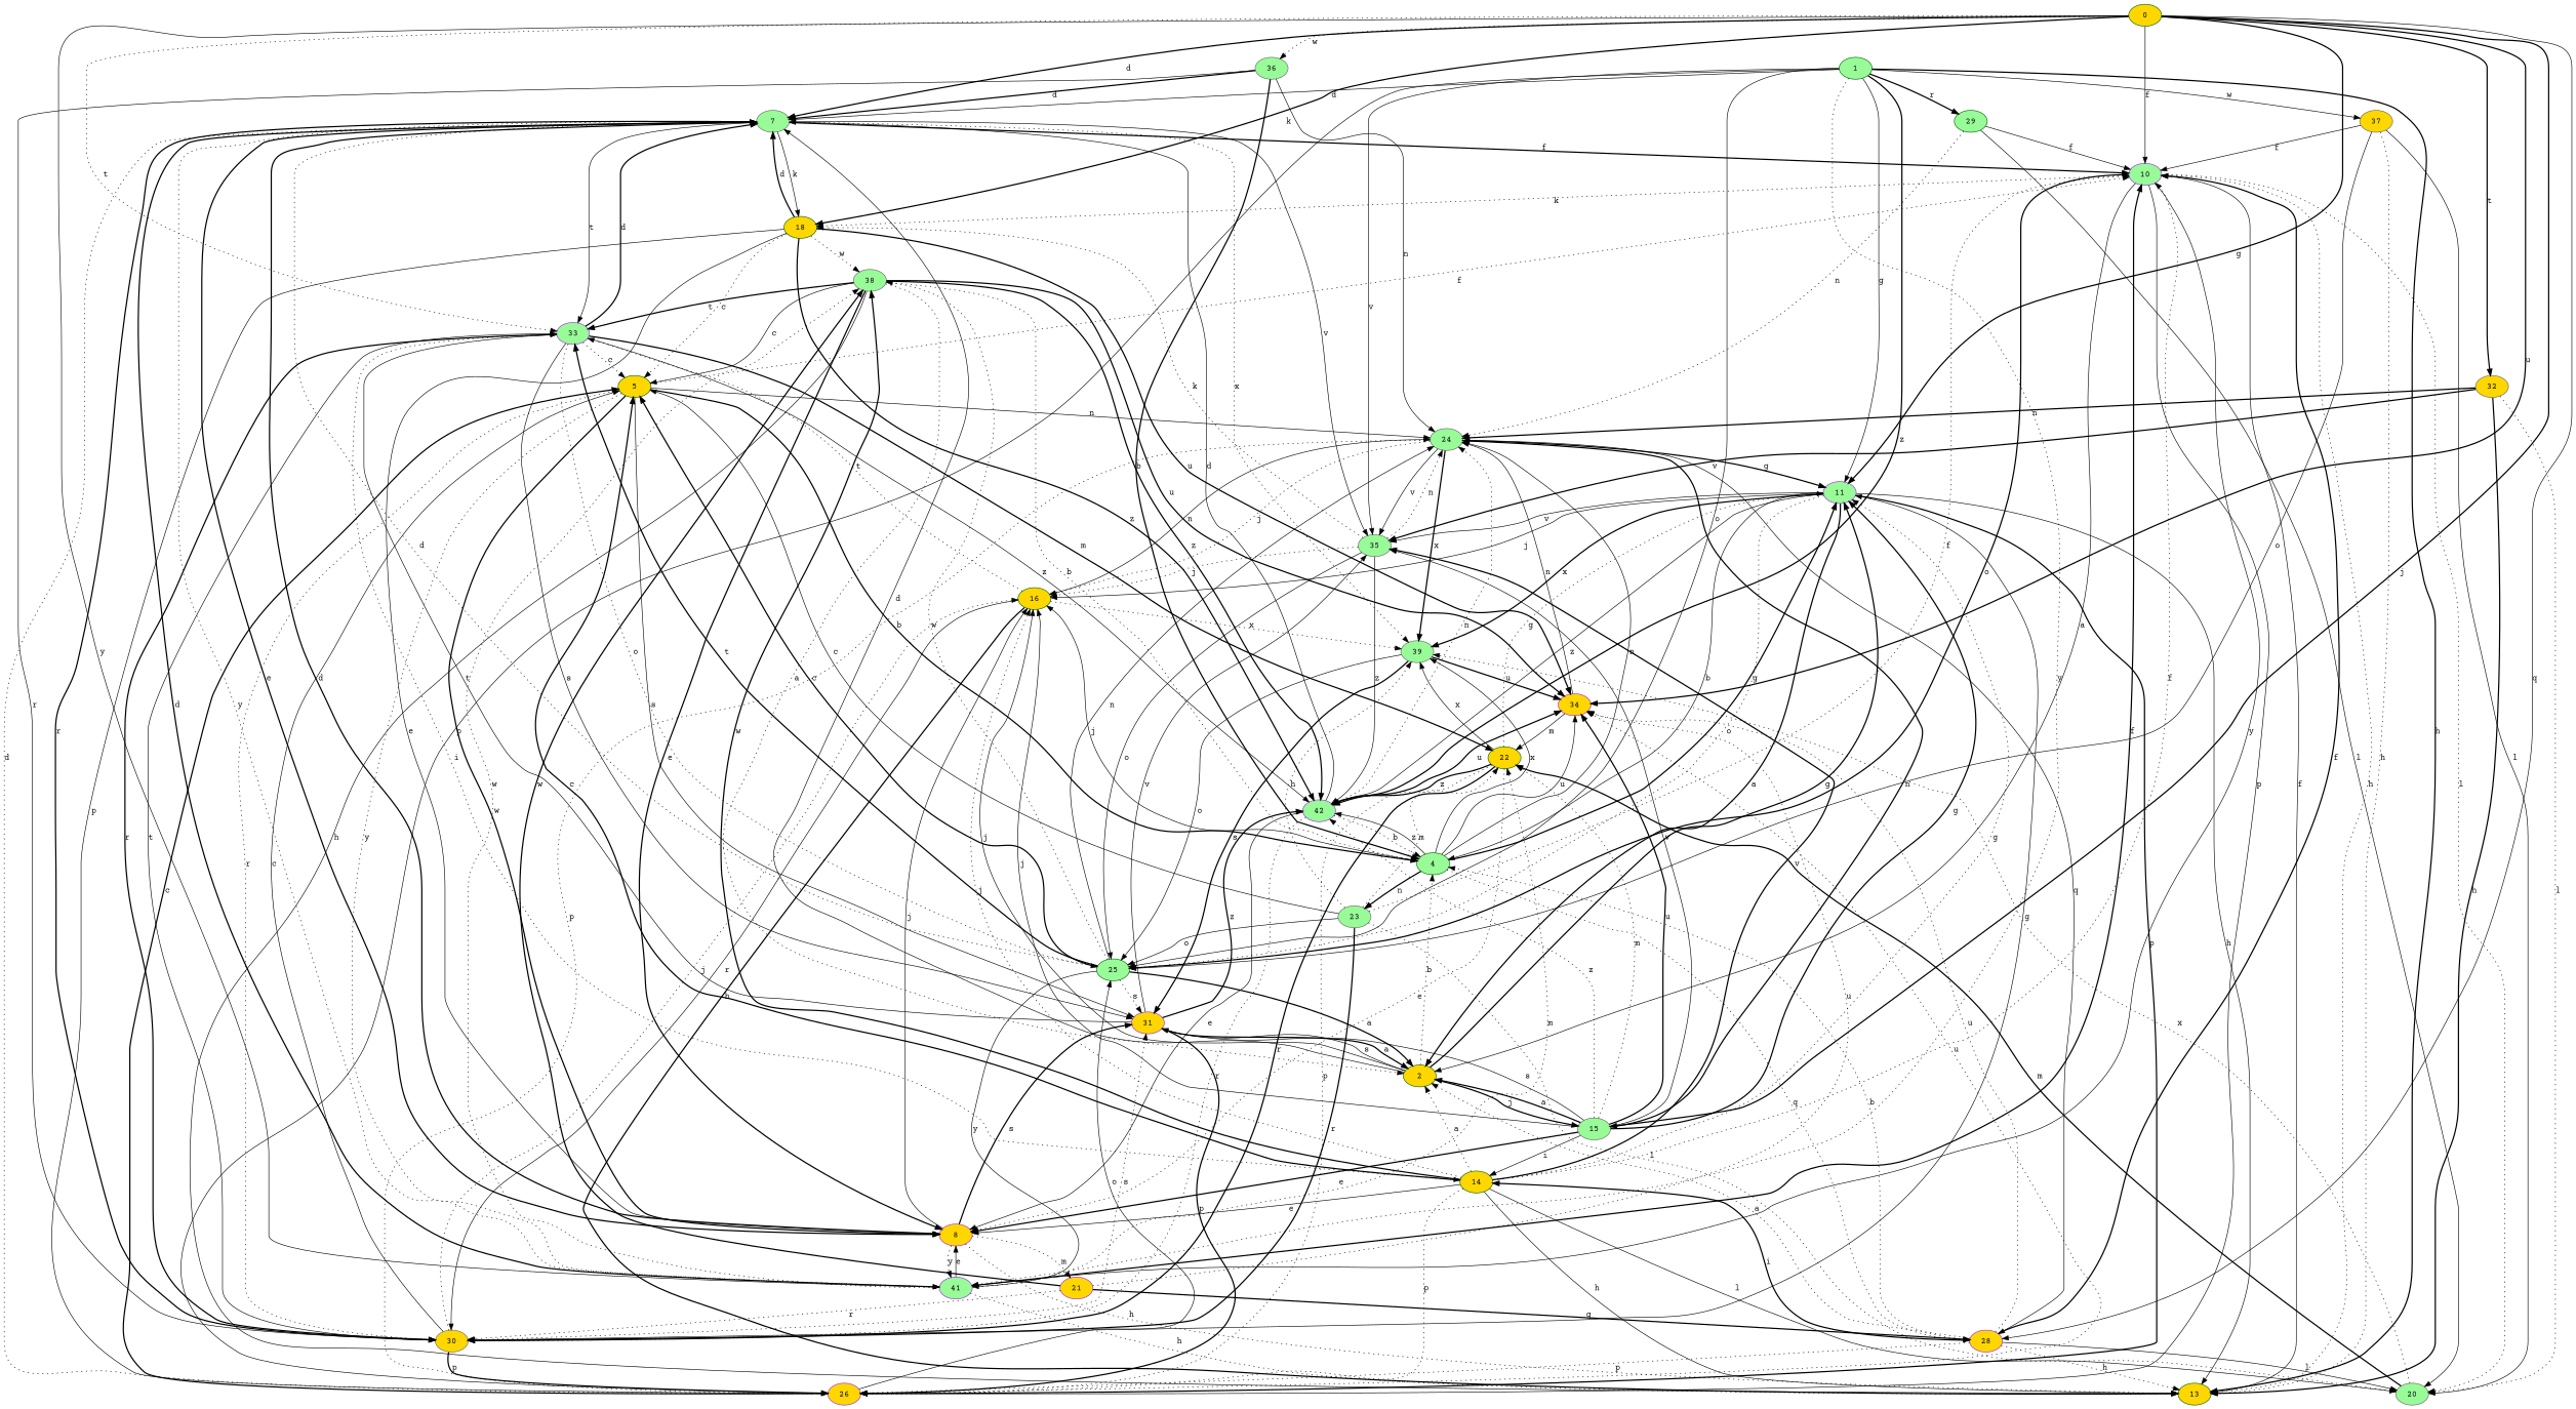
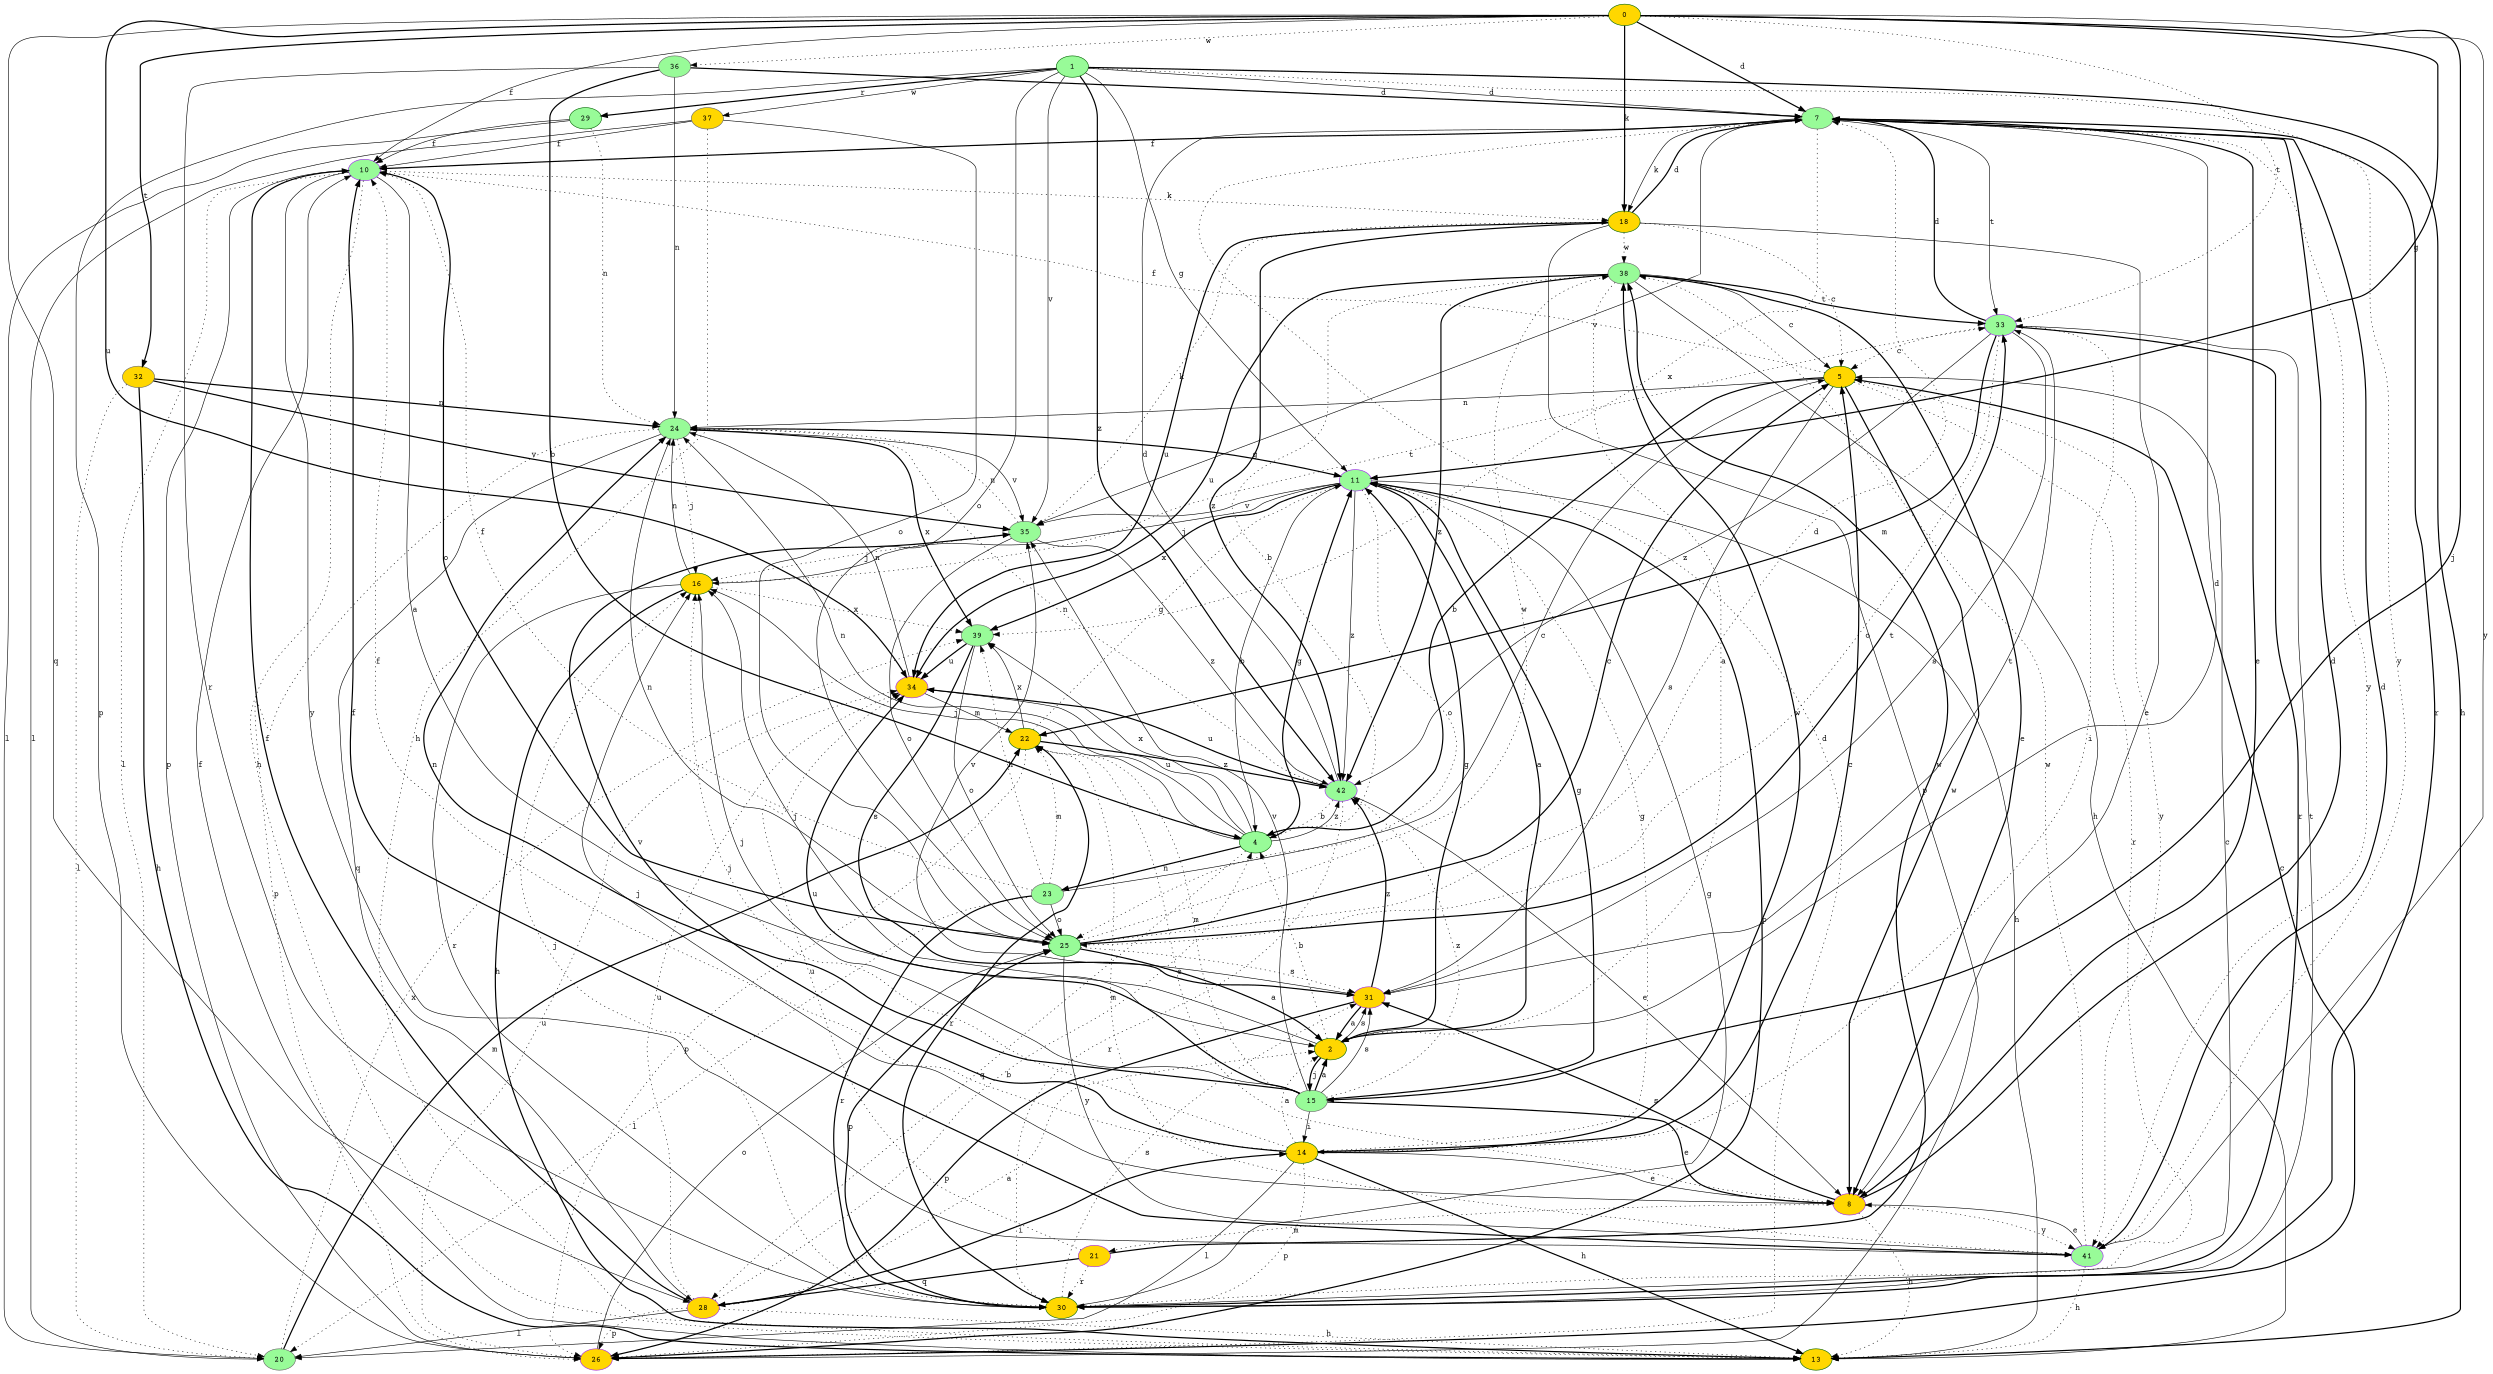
  strict digraph {
    fontname="Courier Prime"
    node [color=darkgreen fillcolor=palegreen fontname="Courier Prime" style=filled]
    edge [fontname="Courier Prime" style=solid]
    0 [fillcolor=gold]
    7 [color=gray40]
    10 [color=purple]
    11 [color=purple]
    15 [color=gray40]
    18 [fillcolor=gold]
    28 [color=purple fillcolor=gold]
    32 [color=gray40 fillcolor=gold]
    33 [color=purple]
    34 [color=purple fillcolor=gold]
    36 [color=gray40]
    41 [color=purple]
    35 [color=gray40]
    39 [color=gray40]
-   30 [color=gray40 fillcolor=gold]
+   30 [fillcolor=gold]
    8 [color=purple fillcolor=gold]
    13 [fillcolor=gold]
    25
    26 [color=purple fillcolor=gold]
    2 [fillcolor=gold]
    20 [color=gray40]
    42 [color=purple]
    4
    16 [fillcolor=gold]
    31 [color=purple fillcolor=gold]
    24 [color=gray40]
    14 [fillcolor=gold]
    22 [fillcolor=gold]
    5 [fillcolor=gold]
    38 [color=gray40]
    1
    29
    37 [color=gray40 fillcolor=gold]
    23 [color=gray40]
    21 [color=purple fillcolor=gold]
    0 -> 7 [label=d style=bold]
    0 -> 10 [label=f]
    0 -> 11 [label=g style=bold]
    0 -> 15 [label=j style=bold]
    0 -> 18 [label=k style=bold]
    0 -> 28 [label=q]
    0 -> 32 [label=t style=bold]
    0 -> 33 [label=t style=dotted]
    0 -> 34 [label=u style=bold]
    0 -> 36 [label=w style=dotted]
    0 -> 41 [label=y]
    7 -> 10 [label=f style=bold]
    7 -> 18 [label=k]
    7 -> 33 [label=t]
    7 -> 41 [label=y style=dotted]
    7 -> 35 [label=v]
    7 -> 39 [label=x style=dotted]
    7 -> 30 [label=r style=bold]
    7 -> 8 [label=e style=bold]
    10 -> 18 [label=k style=dotted]
    10 -> 41 [label=y]
    10 -> 13 [label=h style=dotted]
    10 -> 25 [label=o style=bold]
    10 -> 26 [label=p]
    10 -> 2 [label=a]
    10 -> 20 [label=l style=dotted]
    11 -> 35 [label=v]
    11 -> 39 [label=x style=bold]
    11 -> 13 [label=h]
    11 -> 25 [label=o style=dotted]
    11 -> 26 [label=p style=bold]
    11 -> 2 [label=a style=bold]
    11 -> 42 [label=z]
    11 -> 4 [label=b]
    11 -> 16 [label=j]
    15 -> 11 [label=g style=bold]
    15 -> 34 [label=u style=bold]
    15 -> 35 [label=v]
    15 -> 8 [label=e style=bold]
    15 -> 2 [label=a style=bold]
    15 -> 42 [label=z style=dotted]
    15 -> 16 [label=j]
    15 -> 31 [label=s]
    15 -> 24 [label=n style=bold]
    15 -> 14 [label=i]
    15 -> 22 [label=m style=dotted]
    18 -> 7 [label=d style=bold]
    18 -> 34 [label=u style=bold]
    18 -> 8 [label=e]
    18 -> 26 [label=p]
    18 -> 42 [label=z style=bold]
    18 -> 5 [label=c style=dotted]
    18 -> 38 [label=w style=dotted]
    28 -> 10 [label=f style=bold]
    28 -> 34 [label=u style=dotted]
    28 -> 13 [label=h style=dotted]
    28 -> 26 [label=p style=dotted]
    28 -> 2 [label=a style=dotted]
    28 -> 20 [label=l]
    28 -> 4 [label=b style=dotted]
    28 -> 14 [label=i style=bold]
    32 -> 35 [label=v style=bold]
    32 -> 13 [label=h style=bold]
    32 -> 20 [label=l style=dotted]
    32 -> 24 [label=n style=bold]
    33 -> 7 [label=d style=bold]
    33 -> 30 [label=r style=bold]
    33 -> 25 [label=o style=dotted]
    33 -> 42 [label=z]
    33 -> 31 [label=s]
    33 -> 14 [label=i style=dotted]
    33 -> 22 [label=m style=bold]
    33 -> 5 [label=c style=dotted]
    34 -> 24 [label=n]
    34 -> 22 [label=m]
    36 -> 7 [label=d style=bold]
    36 -> 30 [label=r]
    36 -> 4 [label=b style=bold]
    36 -> 24 [label=n]
    41 -> 7 [label=d style=bold]
    41 -> 10 [label=f style=bold]
    41 -> 8 [label=e]
    41 -> 13 [label=h style=dotted]
    41 -> 22 [label=m style=dotted]
    41 -> 38 [label=w style=dotted]
    35 -> 18 [label=k style=dotted]
    35 -> 25 [label=o]
    35 -> 42 [label=z]
    35 -> 16 [label=j style=dotted]
    35 -> 24 [label=n style=dotted]
    39 -> 34 [label=u style=bold]
    39 -> 25 [label=o]
    39 -> 31 [label=s style=bold]
    30 -> 11 [label=g]
    30 -> 33 [label=t]
-   30 -> 26 [label=p style=bold]
+   30 -> 25 [label=p style=bold]
    30 -> 16 [label=j style=dotted]
    30 -> 31 [label=s style=dotted]
    30 -> 5 [label=c]
    8 -> 7 [label=d style=bold]
    8 -> 41 [label=y style=dotted]
    8 -> 13 [label=h style=dotted]
    8 -> 16 [label=j]
    8 -> 31 [label=s style=bold]
    8 -> 21 [label=m style=dotted]
    13 -> 10 [label=f]
    25 -> 7 [label=d style=dotted]
    25 -> 33 [label=t style=bold]
    25 -> 41 [label=y]
    25 -> 2 [label=a style=bold]
    25 -> 31 [label=s style=dotted]
    25 -> 24 [label=n]
    25 -> 5 [label=c style=bold]
    25 -> 38 [label=w style=dotted]
    26 -> 7 [label=d style=dotted]
    26 -> 34 [label=u style=dotted]
    26 -> 25 [label=o]
    26 -> 5 [label=c style=bold]
    2 -> 7 [label=d]
    2 -> 11 [label=g style=bold]
    2 -> 15 [label=j style=bold]
    2 -> 4 [label=b style=dotted]
    2 -> 16 [label=j]
    2 -> 31 [label=s]
    20 -> 39 [label=x style=dotted]
    20 -> 22 [label=m style=bold]
    42 -> 7 [label=d]
    42 -> 34 [label=u style=bold]
    42 -> 30 [label=r style=dotted]
    42 -> 8 [label=e]
    42 -> 4 [label=b style=dotted]
    42 -> 24 [label=n style=dotted]
    4 -> 11 [label=g style=bold]
    4 -> 28 [label=q style=dotted]
    4 -> 34 [label=u]
    4 -> 39 [label=x]
    4 -> 42 [label=z]
    4 -> 16 [label=j]
    4 -> 24 [label=n]
    4 -> 23 [label=n style=bold]
    16 -> 33 [label=t style=dotted]
    16 -> 39 [label=x style=dotted]
    16 -> 30 [label=r]
    16 -> 13 [label=h style=bold]
    16 -> 24 [label=n]
    31 -> 33 [label=t]
    31 -> 35 [label=v]
    31 -> 26 [label=p style=bold]
    31 -> 2 [label=a style=bold]
    31 -> 42 [label=z style=bold]
    24 -> 11 [label=g style=bold]
    24 -> 28 [label=q]
    24 -> 35 [label=v]
    24 -> 39 [label=x style=bold]
    24 -> 26 [label=p style=dotted]
    24 -> 16 [label=j style=dotted]
    14 -> 10 [label=f style=dotted]
    14 -> 11 [label=g style=dotted]
    14 -> 35 [label=v style=bold]
    14 -> 8 [label=e]
-   14 -> 13 [label=h]
+   14 -> 13 [label=h style=bold]
    14 -> 26 [label=p style=dotted]
    14 -> 2 [label=a style=dotted]
    14 -> 20 [label=l]
    14 -> 16 [label=j style=dotted]
    14 -> 5 [label=c style=bold]
    14 -> 38 [label=w style=bold]
    22 -> 11 [label=g style=dotted]
    22 -> 39 [label=x]
    22 -> 30 [label=r style=bold]
    22 -> 8 [label=e style=dotted]
    22 -> 26 [label=p style=dotted]
    22 -> 42 [label=z style=bold]
    5 -> 10 [label=f style=dotted]
    5 -> 41 [label=y style=dotted]
    5 -> 30 [label=r style=dotted]
    5 -> 8 [label=w style=bold]
    5 -> 4 [label=b style=bold]
    5 -> 31 [label=s]
    5 -> 24 [label=n]
    38 -> 33 [label=t style=bold]
    38 -> 34 [label=u style=bold]
    38 -> 8 [label=e style=bold]
    38 -> 13 [label=h]
    38 -> 2 [label=a style=dotted]
    38 -> 42 [label=z style=bold]
    38 -> 4 [label=b style=dotted]
    38 -> 5 [label=c]
    1 -> 7 [label=d]
    1 -> 11 [label=g]
    1 -> 41 [label=y style=dotted]
    1 -> 35 [label=v]
    1 -> 13 [label=h style=bold]
    1 -> 25 [label=o]
    1 -> 26 [label=p]
    1 -> 42 [label=z style=bold]
    1 -> 29 [label=r style=bold]
    1 -> 37 [label=w]
    29 -> 10 [label=f]
    29 -> 20 [label=l]
    29 -> 24 [label=n style=dotted]
    37 -> 10 [label=f]
    37 -> 13 [label=h style=dotted]
    37 -> 25 [label=o]
    37 -> 20 [label=l]
    23 -> 10 [label=f style=dotted]
    23 -> 39 [label=h style=dotted]
    23 -> 30 [label=r style=bold]
    23 -> 25 [label=o]
    23 -> 20 [label=l style=dotted]
    23 -> 22 [label=m style=dotted]
    23 -> 5 [label=c]
    21 -> 28 [label=q style=bold]
    21 -> 34 [label=u style=dotted]
    21 -> 30 [label=r style=dotted]
    21 -> 38 [label=w style=bold]
  }
